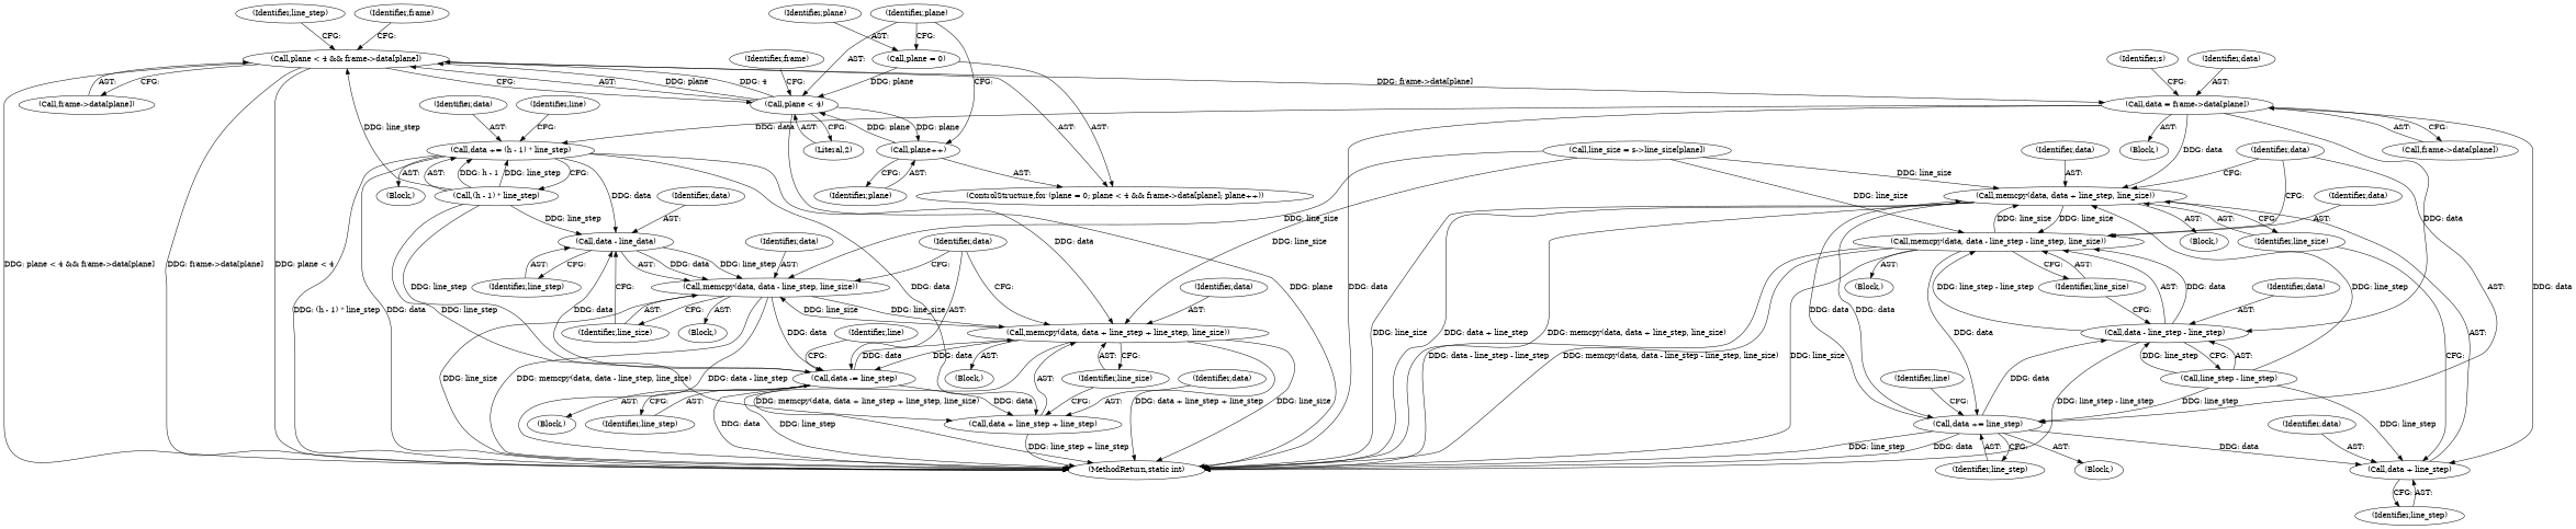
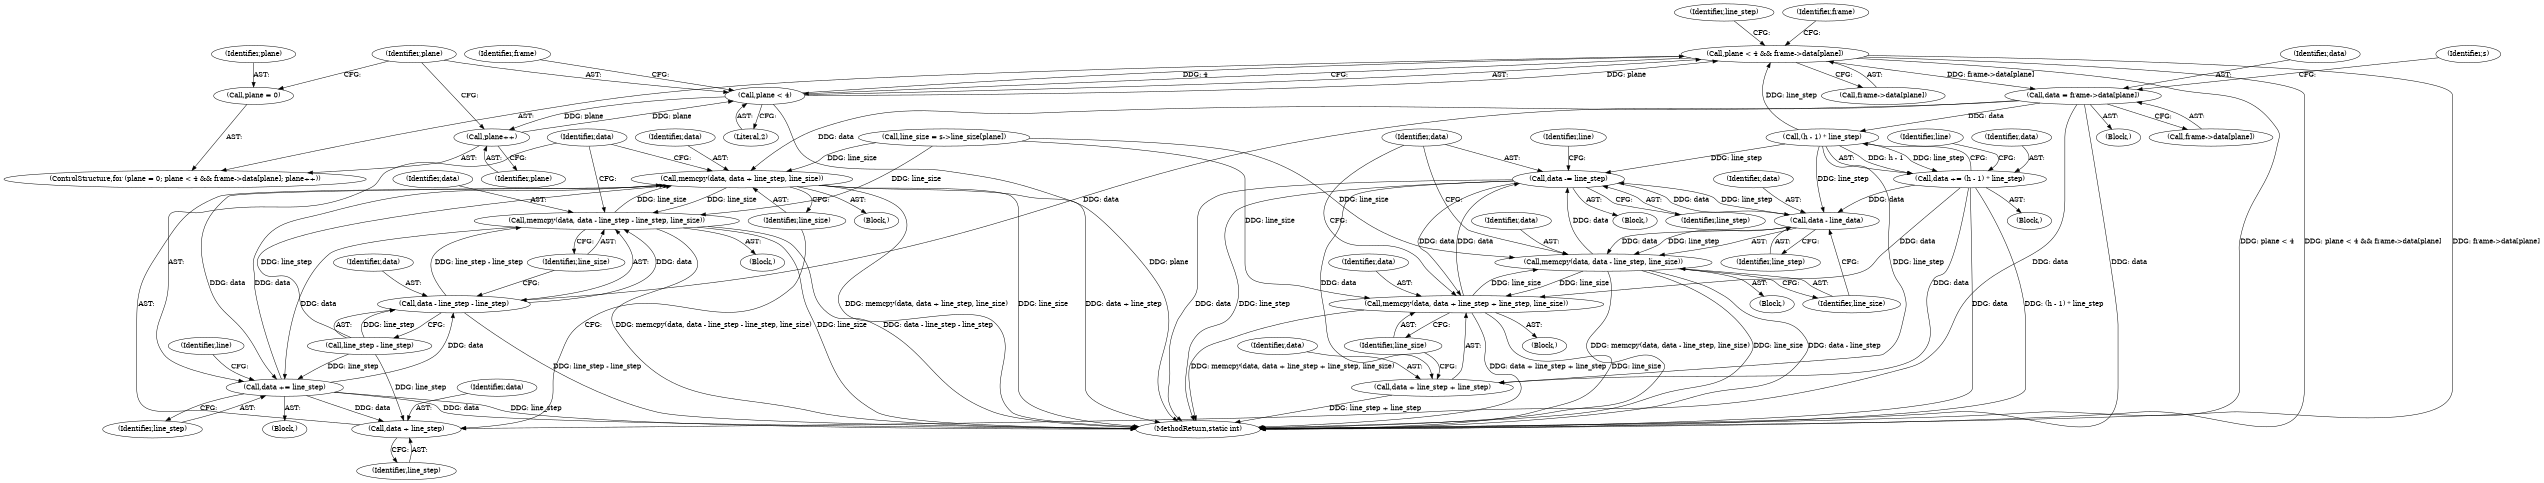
  digraph {
    n1 [label="(Call,plane < 4 && frame->data[plane])"]
    n2 [label="(Call,plane < 4)"]
    n3 [label="(Call,data = frame->data[plane])"]
    n4 [label="(Call,frame->data[plane])"]
    n5 [label="(MethodReturn,static int)"]
    n6 [label="(ControlStructure,for (plane = 0; plane < 4 && frame->data[plane]; plane++))"]
    n7 [label="(Call,plane++)"]
    n8 [label="(Literal,2)"]
    n9 [label="(Call,memcpy(data, data + line_step, line_size))"]
    n10 [label="(Call,data + line_step)"]
    n11 [label="(Call,data - line_step - line_step)"]
    n12 [label="(Call,data += (h - 1) * line_step)"]
    n13 [label="(Block,)"]
    n14 [label="(Call,frame->data[plane])"]
    n15 [label="(Identifier,plane)"]
    n16 [label="(Call,plane = 0)"]
    n17 [label="(Call,memcpy(data, data - line_step - line_step, line_size))"]
    n18 [label="(Call,data += line_step)"]
    n19 [label="(Block,)"]
    n20 [label="(Identifier,line_size)"]
    n21 [label="(Identifier,line_step)"]
    n22 [label="(Call,line_step - line_step)"]
    n23 [label="(Call,data - line_data)"]
    n24 [label="(Call,memcpy(data, data + line_step + line_step, line_size))"]
    n25 [label="(Call,data + line_step + line_step)"]
    n26 [label="(Call,(h - 1) * line_step)"]
    n27 [label="(Block,)"]
    n28 [label="(Block,)"]
    n29 [label="(Identifier,line_size)"]
    n30 [label="(Block,)"]
    n31 [label="(Identifier,line_step)"]
    n32 [label="(Call,memcpy(data, data - line_step, line_size))"]
    n33 [label="(Call,data -= line_step)"]
    n34 [label="(Identifier,line_step)"]
    n35 [label="(Identifier,line_size)"]
    n36 [label="(Block,)"]
    n37 [label="(Identifier,line_size)"]
    n38 [label="(Block,)"]
    n39 [label="(Block,)"]
    n40 [label="(Identifier,line_step)"]
    n41 [label="(Identifier,s)"]
    n42 [label="(Call,line_size = s->line_size[plane])"]
    n43 [label="(Identifier,plane)"]
    n44 [label="(Identifier,data)"]
    n45 [label="(Identifier,data)"]
    n46 [label="(Identifier,data)"]
    n47 [label="(Identifier,data)"]
    n48 [label="(Identifier,line_step)"]
    n49 [label="(Identifier,frame)"]
    n50 [label="(Identifier,plane)"]
    n51 [label="(Identifier,data)"]
    n52 [label="(Identifier,line)"]
    n53 [label="(Identifier,data)"]
    n54 [label="(Identifier,frame)"]
    n55 [label="(Identifier,data)"]
    n56 [label="(Identifier,line)"]
    n57 [label="(Identifier,data)"]
    n58 [label="(Identifier,data)"]
    n59 [label="(Identifier,data)"]
    n60 [label="(Identifier,data)"]
    n61 [label="(Identifier,line)"]
    n62 [label="(Identifier,data)"]
    n1 -> n2 [label="CFG: "]
    n1 -> n3 [label="DDG: frame->data[plane]"]
    n1 -> n4 [label="CFG: "]
    n1 -> n5 [label="DDG: plane < 4"]
    n1 -> n5 [label="DDG: plane < 4 && frame->data[plane]"]
    n1 -> n5 [label="DDG: frame->data[plane]"]
    n1 -> n6 [label="AST: "]
    n2 -> n1 [label="AST: "]
    n2 -> n1 [label="DDG: plane"]
    n2 -> n1 [label="DDG: 4"]
    n2 -> n5 [label="DDG: plane"]
    n2 -> n7 [label="DDG: plane"]
    n2 -> n8 [label="CFG: "]
    n3 -> n5 [label="DDG: data"]
    n3 -> n9 [label="DDG: data"]
    n3 -> n10 [label="DDG: data"]
    n3 -> n11 [label="DDG: data"]
-   n3 -> n12 [label="DDG: data"]
+   n3 -> n26 [label="DDG: data"]
    n3 -> n13 [label="AST: "]
    n3 -> n14 [label="CFG: "]
    n4 -> n1 [label="AST: "]
    n7 -> n2 [label="DDG: plane"]
    n7 -> n6 [label="AST: "]
    n7 -> n15 [label="CFG: "]
    n8 -> n2 [label="AST: "]
    n9 -> n5 [label="DDG: data + line_step"]
    n9 -> n5 [label="DDG: memcpy(data, data + line_step, line_size)"]
    n9 -> n5 [label="DDG: line_size"]
    n9 -> n17 [label="DDG: line_size"]
    n9 -> n18 [label="DDG: data"]
    n9 -> n19 [label="AST: "]
    n9 -> n20 [label="CFG: "]
    n10 -> n9 [label="AST: "]
    n10 -> n21 [label="CFG: "]
    n11 -> n5 [label="DDG: line_step - line_step"]
    n11 -> n17 [label="AST: "]
    n11 -> n17 [label="DDG: data"]
    n11 -> n17 [label="DDG: line_step - line_step"]
    n11 -> n22 [label="CFG: "]
    n12 -> n5 [label="DDG: data"]
    n12 -> n5 [label="DDG: (h - 1) * line_step"]
    n12 -> n23 [label="DDG: data"]
    n12 -> n24 [label="DDG: data"]
    n12 -> n25 [label="DDG: data"]
    n12 -> n26 [label="CFG: "]
    n12 -> n27 [label="AST: "]
    n14 -> n3 [label="AST: "]
    n15 -> n7 [label="AST: "]
-   n16 -> n2 [label="DDG: plane"]
    n16 -> n6 [label="AST: "]
    n17 -> n5 [label="DDG: memcpy(data, data - line_step - line_step, line_size)"]
    n17 -> n5 [label="DDG: line_size"]
    n17 -> n5 [label="DDG: data - line_step - line_step"]
    n17 -> n9 [label="DDG: line_size"]
    n17 -> n18 [label="DDG: data"]
    n17 -> n28 [label="AST: "]
    n17 -> n29 [label="CFG: "]
    n18 -> n5 [label="DDG: line_step"]
    n18 -> n5 [label="DDG: data"]
    n18 -> n9 [label="DDG: data"]
    n18 -> n10 [label="DDG: data"]
    n18 -> n11 [label="DDG: data"]
    n18 -> n30 [label="AST: "]
    n18 -> n31 [label="CFG: "]
    n20 -> n9 [label="AST: "]
    n20 -> n10 [label="CFG: "]
    n21 -> n10 [label="AST: "]
    n22 -> n9 [label="DDG: line_step"]
    n22 -> n10 [label="DDG: line_step"]
    n22 -> n11 [label="AST: "]
    n22 -> n11 [label="DDG: line_step"]
    n22 -> n18 [label="DDG: line_step"]
    n23 -> n32 [label="AST: "]
    n23 -> n32 [label="DDG: data"]
    n23 -> n32 [label="DDG: line_step"]
+   n23 -> n33 [label="DDG: line_step"]
    n23 -> n34 [label="CFG: "]
    n24 -> n5 [label="DDG: line_size"]
    n24 -> n5 [label="DDG: memcpy(data, data + line_step + line_step, line_size)"]
    n24 -> n5 [label="DDG: data + line_step + line_step"]
    n24 -> n32 [label="DDG: line_size"]
    n24 -> n33 [label="DDG: data"]
    n24 -> n35 [label="CFG: "]
    n24 -> n36 [label="AST: "]
    n25 -> n5 [label="DDG: line_step + line_step"]
    n25 -> n24 [label="AST: "]
    n26 -> n1 [label="DDG: line_step"]
    n26 -> n12 [label="AST: "]
    n26 -> n12 [label="DDG: h - 1"]
    n26 -> n12 [label="DDG: line_step"]
    n26 -> n23 [label="DDG: line_step"]
    n26 -> n25 [label="DDG: line_step"]
    n26 -> n33 [label="DDG: line_step"]
    n29 -> n11 [label="CFG: "]
    n29 -> n17 [label="AST: "]
    n31 -> n18 [label="AST: "]
    n32 -> n5 [label="DDG: memcpy(data, data - line_step, line_size)"]
    n32 -> n5 [label="DDG: line_size"]
    n32 -> n5 [label="DDG: data - line_step"]
    n32 -> n24 [label="DDG: line_size"]
    n32 -> n33 [label="DDG: data"]
    n32 -> n37 [label="CFG: "]
    n32 -> n38 [label="AST: "]
    n33 -> n5 [label="DDG: data"]
    n33 -> n5 [label="DDG: line_step"]
    n33 -> n23 [label="DDG: data"]
    n33 -> n24 [label="DDG: data"]
    n33 -> n25 [label="DDG: data"]
    n33 -> n39 [label="AST: "]
    n33 -> n40 [label="CFG: "]
    n34 -> n23 [label="AST: "]
    n35 -> n24 [label="AST: "]
    n35 -> n25 [label="CFG: "]
    n37 -> n23 [label="CFG: "]
    n37 -> n32 [label="AST: "]
    n40 -> n33 [label="AST: "]
    n41 -> n3 [label="CFG: "]
    n42 -> n9 [label="DDG: line_size"]
    n42 -> n17 [label="DDG: line_size"]
    n42 -> n24 [label="DDG: line_size"]
    n42 -> n32 [label="DDG: line_size"]
    n43 -> n2 [label="AST: "]
    n43 -> n7 [label="CFG: "]
    n43 -> n16 [label="CFG: "]
    n44 -> n25 [label="AST: "]
    n45 -> n10 [label="AST: "]
    n46 -> n24 [label="AST: "]
    n47 -> n23 [label="AST: "]
    n48 -> n1 [label="CFG: "]
    n49 -> n1 [label="CFG: "]
    n50 -> n16 [label="AST: "]
    n51 -> n3 [label="AST: "]
    n52 -> n12 [label="CFG: "]
    n53 -> n32 [label="AST: "]
    n54 -> n2 [label="CFG: "]
    n55 -> n12 [label="AST: "]
    n56 -> n18 [label="CFG: "]
    n57 -> n9 [label="AST: "]
    n58 -> n17 [label="AST: "]
    n59 -> n11 [label="AST: "]
    n60 -> n9 [label="CFG: "]
    n60 -> n17 [label="CFG: "]
    n60 -> n18 [label="AST: "]
    n61 -> n33 [label="CFG: "]
    n62 -> n24 [label="CFG: "]
    n62 -> n32 [label="CFG: "]
    n62 -> n33 [label="AST: "]
  }
